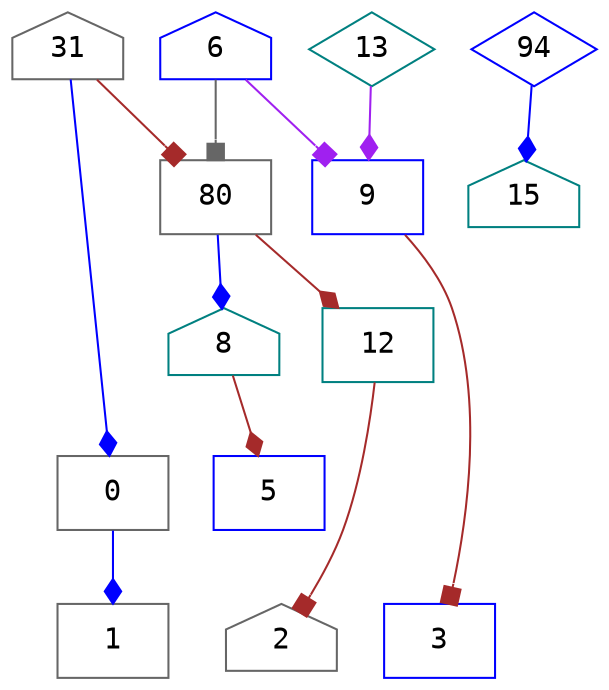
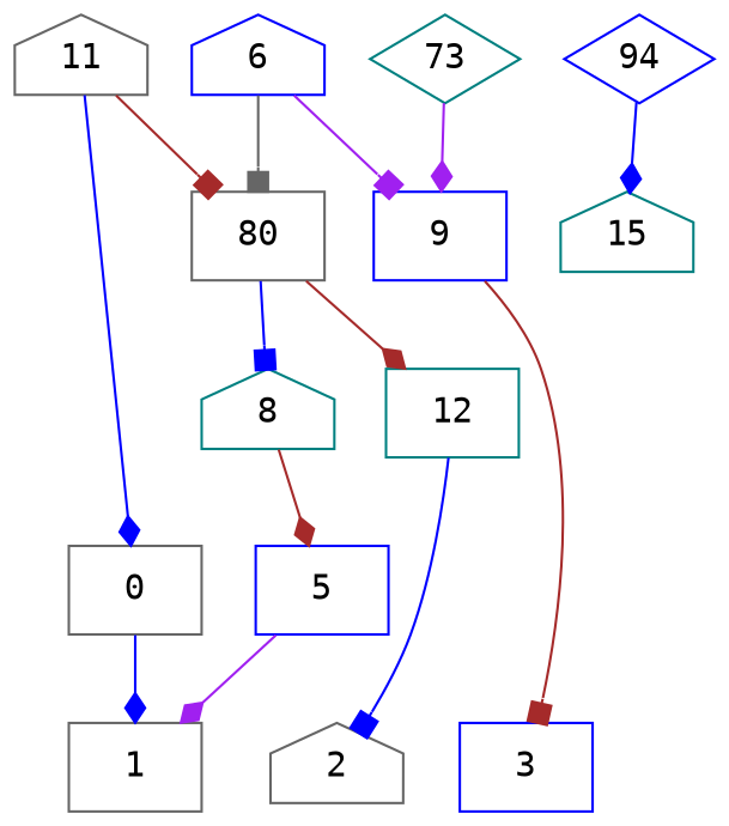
  digraph {
    fontname="DejaVu Sans Mono"
    node [color=gray40 fontname="DejaVu Sans Mono" shape=box]
    edge [arrowhead=diamond color=brown fontname="DejaVu Sans Mono" weight=0]
    2 [shape=house]
    6 [color=blue shape=house]
    9 [color=blue]
    n4 [label=80]
    3 [color=blue]
    8 [color=teal shape=house]
    12 [color=teal]
    5 [color=blue]
    n9 [color=blue label=94 shape=diamond]
    15 [color=teal shape=house]
    1
-   11 [shape=house label=31]
+   11 [shape=house]
    0
-   13 [color=teal shape=diamond]
+   13 [color=teal shape=diamond label=73]
    6 -> 9 [arrowhead=box color=purple]
    6 -> n4 [arrowhead=box color=gray40 weight=2]
    9 -> 3 [arrowhead=box]
-   n4 -> 8 [color=blue]
+   n4 -> 8 [arrowhead=box color=blue]
    n4 -> 12
    8 -> 5
-   12 -> 2 [arrowhead=box]
+   12 -> 2 [arrowhead=box color=blue]
+   5 -> 1 [color=purple]
    n9 -> 15 [color=blue]
    11 -> n4 [arrowhead=box weight=1]
    11 -> 0 [color=blue]
    0 -> 1 [color=blue weight=2]
    13 -> 9 [color=purple]
  }
